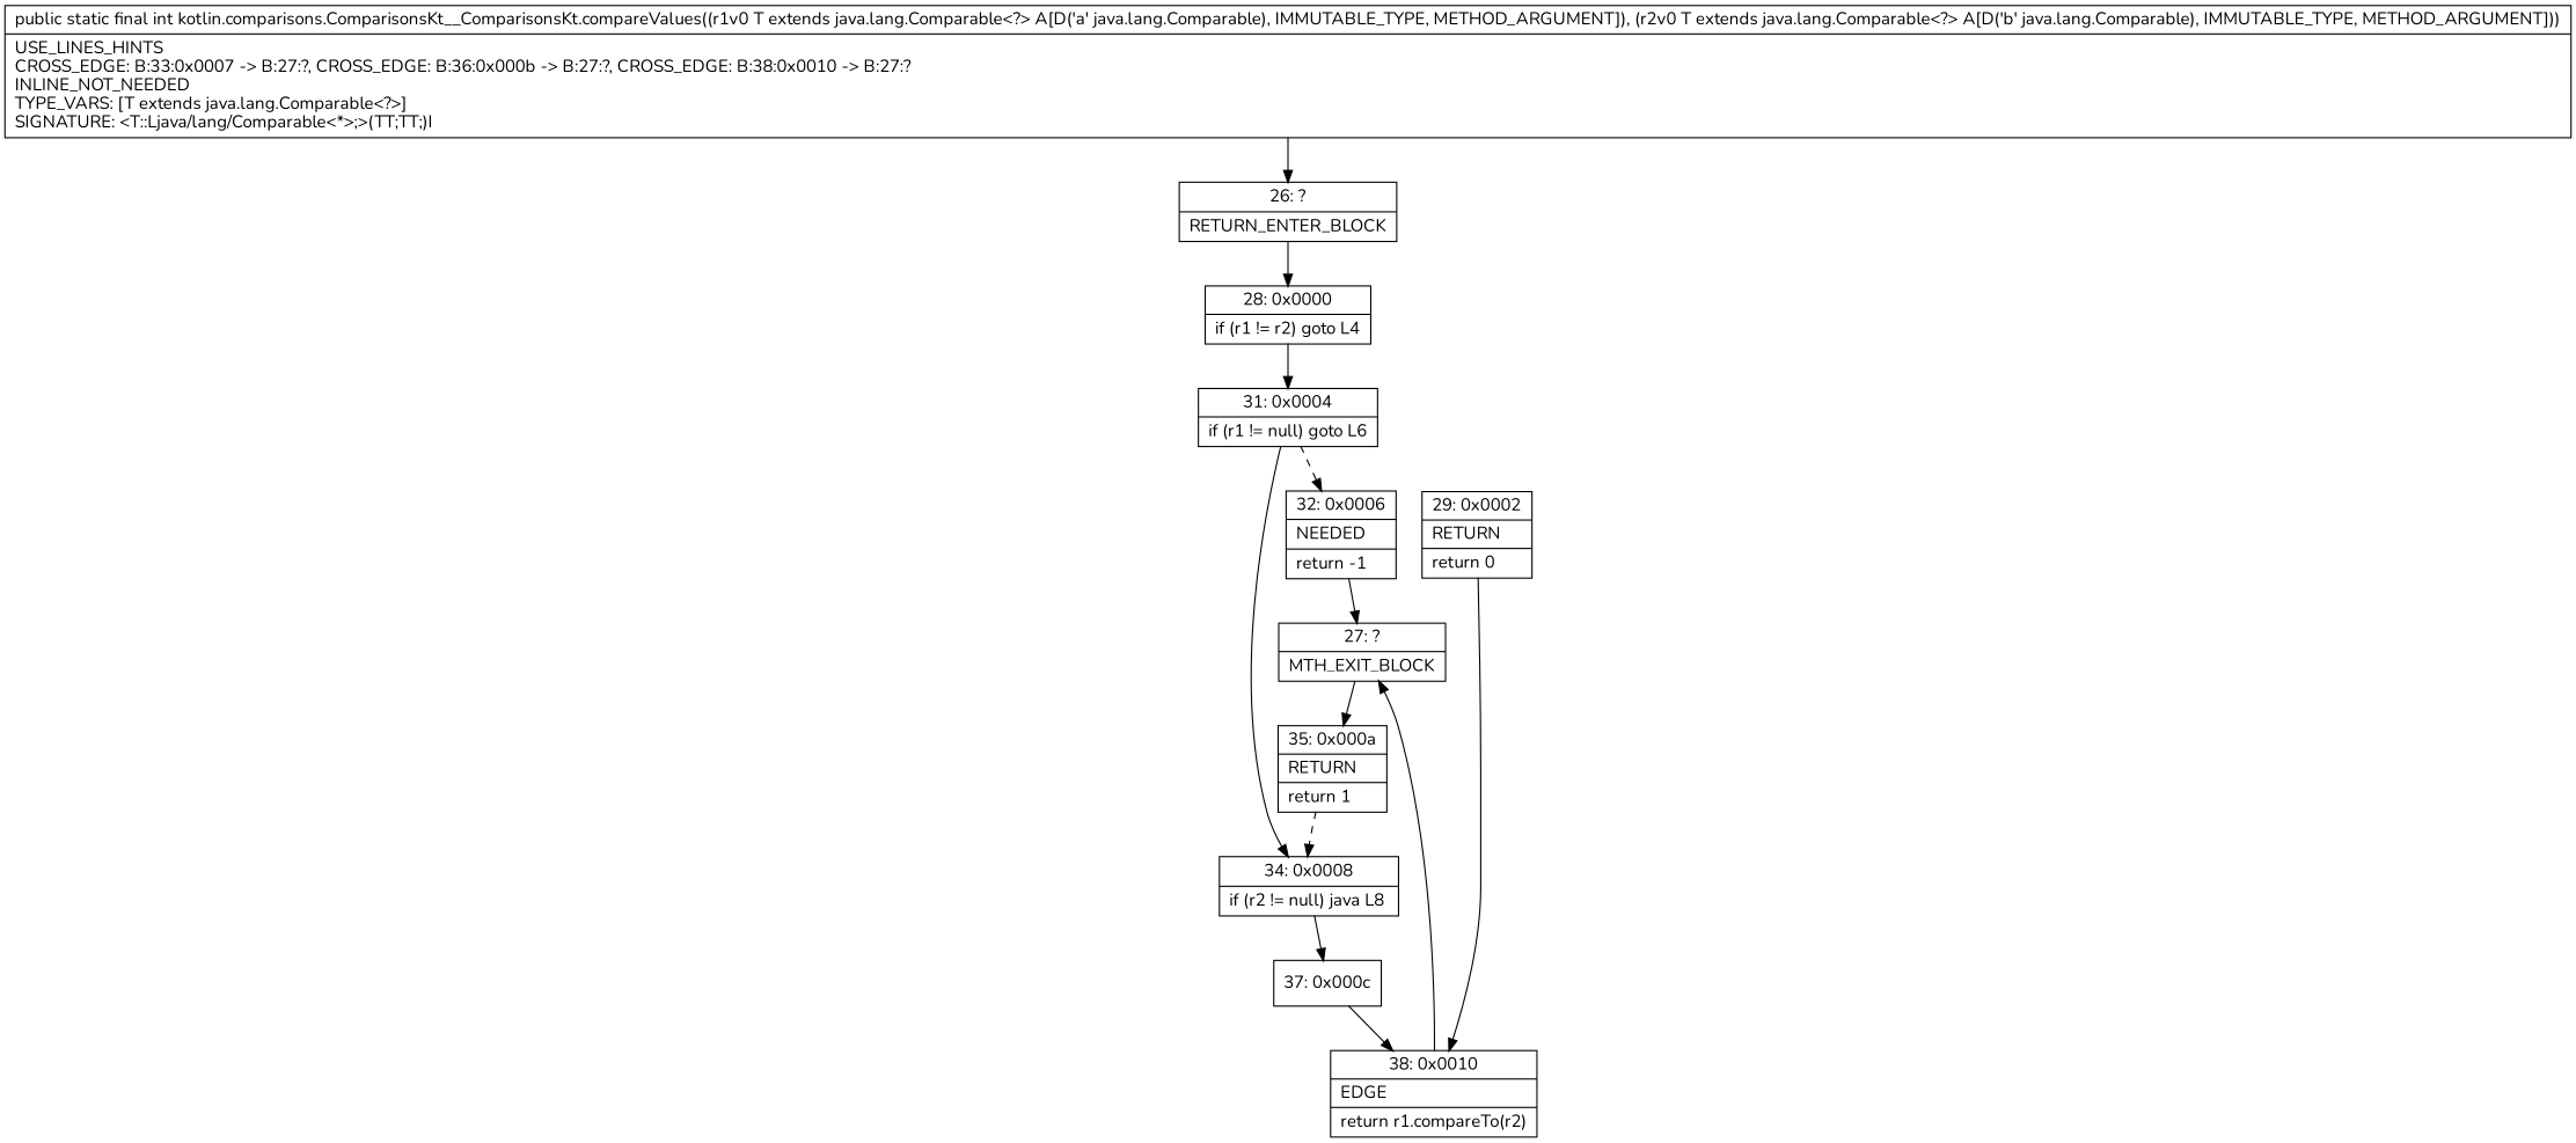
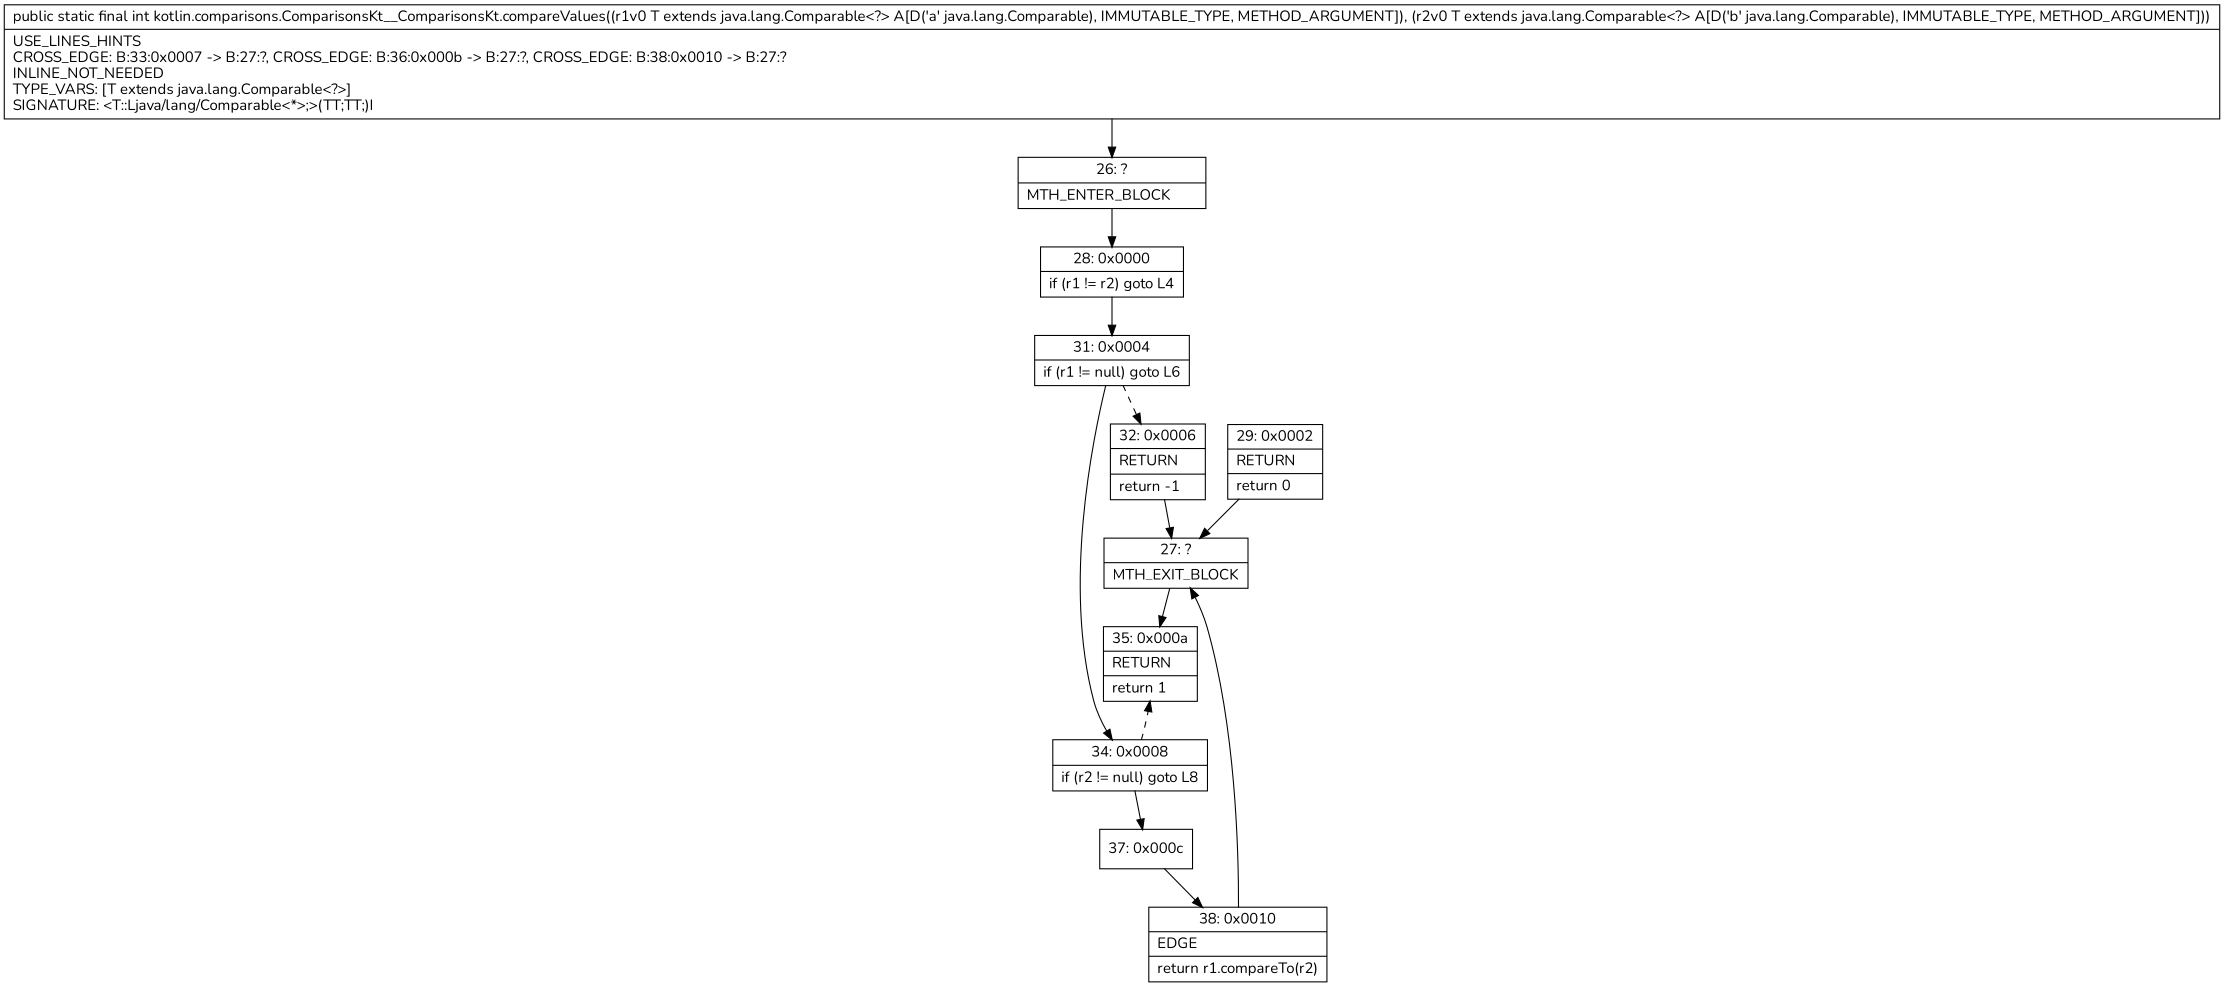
  digraph {
    fontname=Nunito
    node [fontname=Nunito shape=record]
    edge [fontname=Nunito]
-   n1 [label="{26\:\ ?|RETURN_ENTER_BLOCK\l}"]
+   n1 [label="{26\:\ ?|MTH_ENTER_BLOCK\l}"]
    n2 [label="{28\:\ 0x0000|if (r1 != r2) goto L4\l}"]
    n3 [label="{31\:\ 0x0004|if (r1 != null) goto L6\l}"]
    n4 [label="{29\:\ 0x0002|RETURN\l|return 0\l}"]
    n5 [label="{27\:\ ?|MTH_EXIT_BLOCK\l}"]
-   n6 [label="{32\:\ 0x0006|NEEDED\l|return \-1\l}"]
-   n7 [label="{34\:\ 0x0008|if (r2 != null) java L8\l}"]
+   n6 [label="{32\:\ 0x0006|RETURN\l|return \-1\l}"]
+   n7 [label="{34\:\ 0x0008|if (r2 != null) goto L8\l}"]
    n8 [label="{35\:\ 0x000a|RETURN\l|return 1\l}"]
    n9 [label="{37\:\ 0x000c}"]
    n10 [label="{38\:\ 0x0010|EDGE\l|return r1.compareTo(r2)\l}"]
    n11 [label="{public static final int kotlin.comparisons.ComparisonsKt__ComparisonsKt.compareValues((r1v0 T extends java.lang.Comparable\<?\> A[D('a' java.lang.Comparable), IMMUTABLE_TYPE, METHOD_ARGUMENT]), (r2v0 T extends java.lang.Comparable\<?\> A[D('b' java.lang.Comparable), IMMUTABLE_TYPE, METHOD_ARGUMENT]))  | USE_LINES_HINTS\lCROSS_EDGE: B:33:0x0007 \-\> B:27:?, CROSS_EDGE: B:36:0x000b \-\> B:27:?, CROSS_EDGE: B:38:0x0010 \-\> B:27:?\lINLINE_NOT_NEEDED\lTYPE_VARS: [T extends java.lang.Comparable\<?\>]\lSIGNATURE: \<T::Ljava\/lang\/Comparable\<*\>;\>(TT;TT;)I\l}"]
    n1 -> n2
    n2 -> n3
    n3 -> n6 [style=dashed]
    n3 -> n7
-   n4 -> n10
+   n4 -> n5
    n5 -> n8
    n6 -> n5
-   n8 -> n7 [style=dashed]
+   n7 -> n8 [style=dashed]
    n7 -> n9
    n9 -> n10
    n10 -> n5
    n11 -> n1
  }
